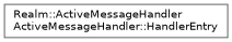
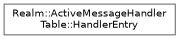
  digraph {
    rankdir=LR
-   n1 [color=grey40 fillcolor=white fontname=Helvetica fontsize=10 height=0.2 label="Realm::ActiveMessageHandler\lActiveMessageHandler::HandlerEntry" shape=box style=filled width=0.4]
+   n1 [color=grey40 fillcolor=white fontname=Helvetica fontsize=10 height=0.2 label="Realm::ActiveMessageHandler\lTable::HandlerEntry" shape=box style=filled width=0.4]
  }
